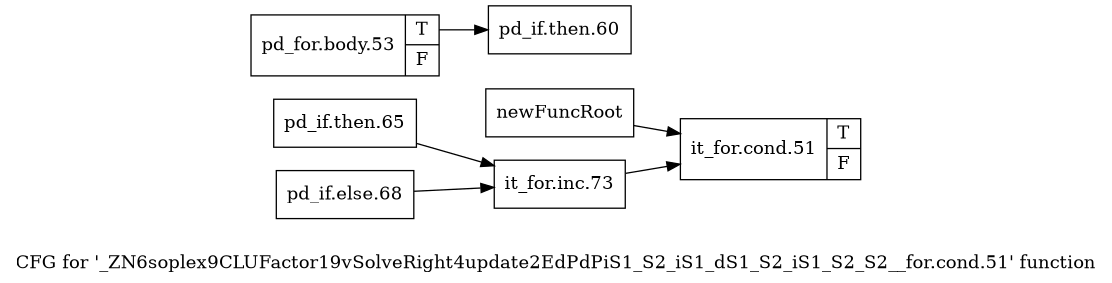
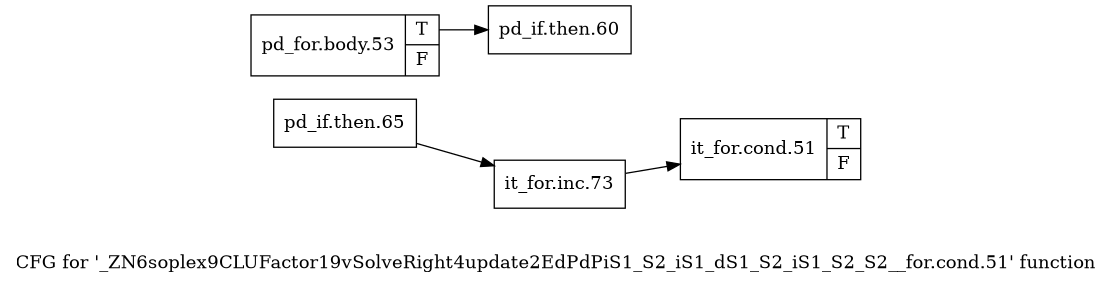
  digraph {
    label="CFG for '_ZN6soplex9CLUFactor19vSolveRight4update2EdPdPiS1_S2_iS1_dS1_S2_iS1_S2_S2__for.cond.51' function"
    rankdir=LR
    node [shape=record]
-   n1 [label="{newFuncRoot}"]
    n2 [label="{it_for.cond.51|{<s0>T|<s1>F}}"]
    n3 [label="{pd_for.body.53|{<s0>T|<s1>F}}"]
    n4 [label="{pd_if.then.60}"]
    n5 [label="{it_for.inc.73}"]
    n6 [label="{pd_if.then.65}"]
-   n7 [label="{pd_if.else.68}"]
-   n1 -> n2
    n3 -> n4 [tailport=s0]
    n5 -> n2
    n6 -> n5
-   n7 -> n5
  }
